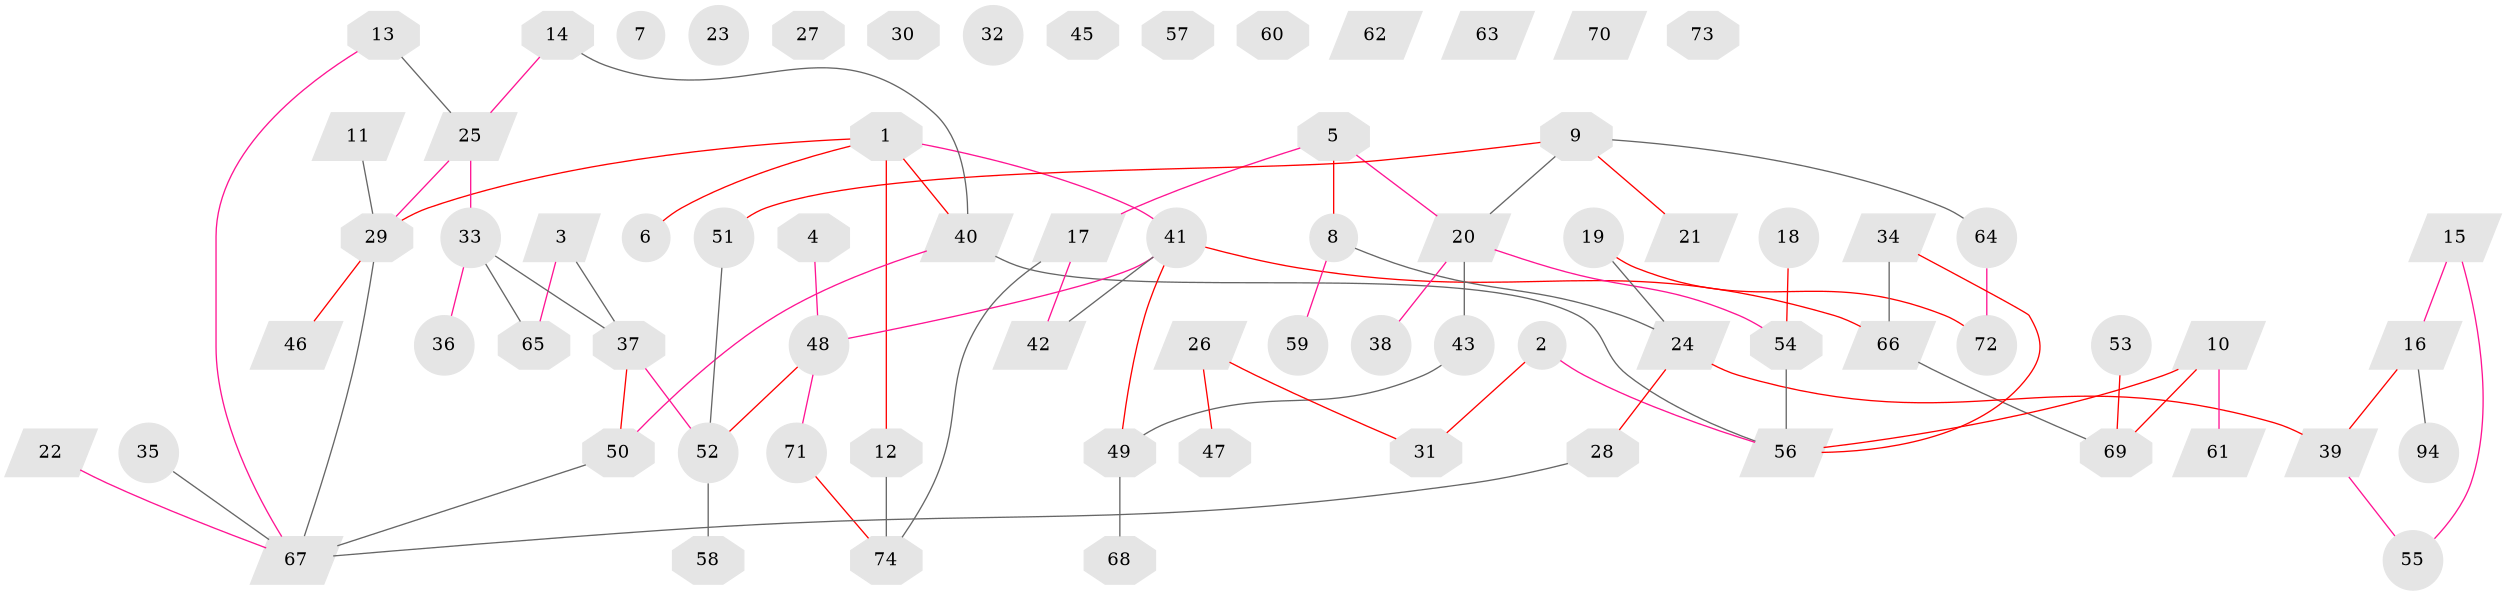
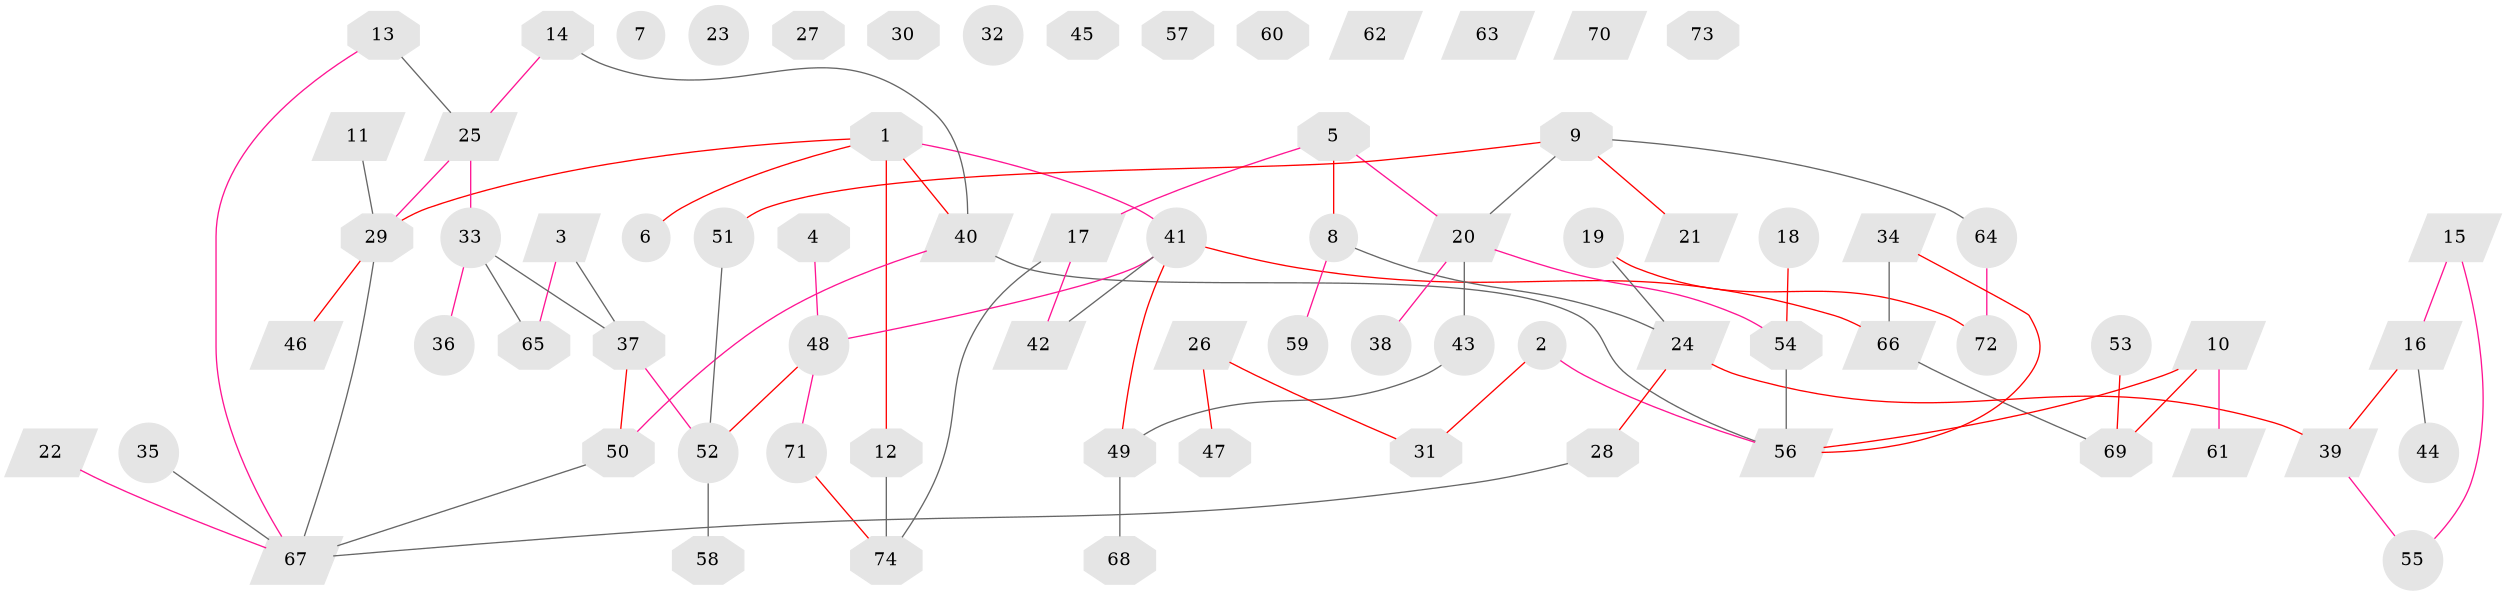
  graph {
    node [color=gray90 shape=octagon style=filled]
    edge [color=gray40]
    6 [shape=circle]
    1
    12
    29
    40 [shape=parallelogram]
    41 [shape=circle]
    74
    67 [shape=parallelogram]
    46 [shape=parallelogram]
    56 [shape=parallelogram]
    50
    48 [shape=circle]
    42 [shape=parallelogram]
    66 [shape=parallelogram]
    49
    2 [shape=circle]
    31
    3 [shape=parallelogram]
    37
    65
    52 [shape=circle]
    4
    71 [shape=circle]
    8 [shape=circle]
    5
    17 [shape=parallelogram]
    20 [shape=parallelogram]
    24 [shape=parallelogram]
    59 [shape=circle]
    43 [shape=circle]
    54
    38 [shape=circle]
    7 [shape=circle]
    39 [shape=parallelogram]
    28
    9
    21 [shape=parallelogram]
    51 [shape=circle]
    64 [shape=circle]
    72 [shape=circle]
    10 [shape=parallelogram]
    61 [shape=parallelogram]
    69
    11 [shape=parallelogram]
    25 [shape=parallelogram]
    13
    33 [shape=circle]
    14
    15 [shape=parallelogram]
    16 [shape=parallelogram]
    55 [shape=circle]
-   44 [shape=circle label=94]
+   44 [shape=circle]
    18 [shape=circle]
    19 [shape=circle]
    22 [shape=parallelogram]
    23 [shape=circle]
    36 [shape=circle]
    26 [shape=parallelogram]
    47
    27
    30
    32 [shape=circle]
    34 [shape=parallelogram]
    35 [shape=circle]
    58
    68
    45
    53 [shape=circle]
    57
    60
    62 [shape=parallelogram]
    63 [shape=parallelogram]
    70 [shape=parallelogram]
    73
    1 -- 6 [color=red]
    1 -- 12 [color=red]
    1 -- 29 [color=red]
    1 -- 40 [color=red]
    1 -- 41 [color=deeppink]
    12 -- 74
    29 -- 67
    29 -- 46 [color=red]
    40 -- 56
    40 -- 50 [color=deeppink]
    41 -- 48 [color=deeppink]
    41 -- 42
    41 -- 66 [color=red]
    41 -- 49 [color=red]
    50 -- 67
    48 -- 52 [color=red]
    48 -- 71 [color=deeppink]
    66 -- 69
    49 -- 68
    2 -- 56 [color=deeppink]
    2 -- 31 [color=red]
    3 -- 37
    3 -- 65 [color=deeppink]
    37 -- 50 [color=red]
    37 -- 52 [color=deeppink]
    52 -- 58
    4 -- 48 [color=deeppink]
    71 -- 74 [color=red]
    8 -- 24
    8 -- 59 [color=deeppink]
    5 -- 8 [color=red]
    5 -- 17 [color=deeppink]
    5 -- 20 [color=deeppink]
    17 -- 74
    17 -- 42 [color=deeppink]
    20 -- 43
    20 -- 54 [color=deeppink]
    20 -- 38 [color=deeppink]
    24 -- 39 [color=red]
    24 -- 28 [color=red]
    43 -- 49
    54 -- 56
    39 -- 55 [color=deeppink]
    28 -- 67
    9 -- 20
    9 -- 21 [color=red]
    9 -- 51 [color=red]
    9 -- 64
    51 -- 52
    64 -- 72 [color=deeppink]
    10 -- 56 [color=red]
    10 -- 61 [color=deeppink]
    10 -- 69 [color=red]
    11 -- 29
    25 -- 29 [color=deeppink]
    25 -- 33 [color=deeppink]
    13 -- 67 [color=deeppink]
    13 -- 25
    33 -- 37
    33 -- 65
    33 -- 36 [color=deeppink]
    14 -- 40
    14 -- 25 [color=deeppink]
    15 -- 16 [color=deeppink]
    15 -- 55 [color=deeppink]
    16 -- 39 [color=red]
    16 -- 44
    18 -- 54 [color=red]
    19 -- 24
    19 -- 72 [color=red]
    22 -- 67 [color=deeppink]
    26 -- 31 [color=red]
    26 -- 47 [color=red]
    34 -- 56 [color=red]
    34 -- 66
    35 -- 67
    53 -- 69 [color=red]
  }
